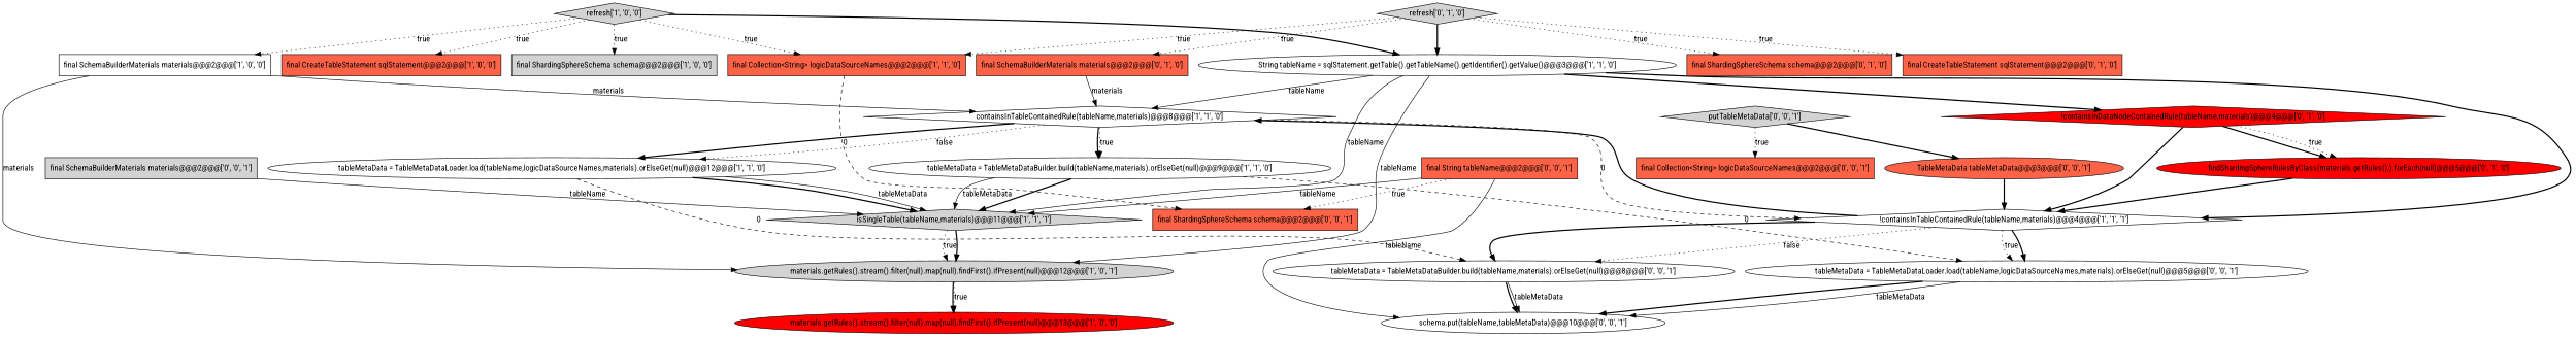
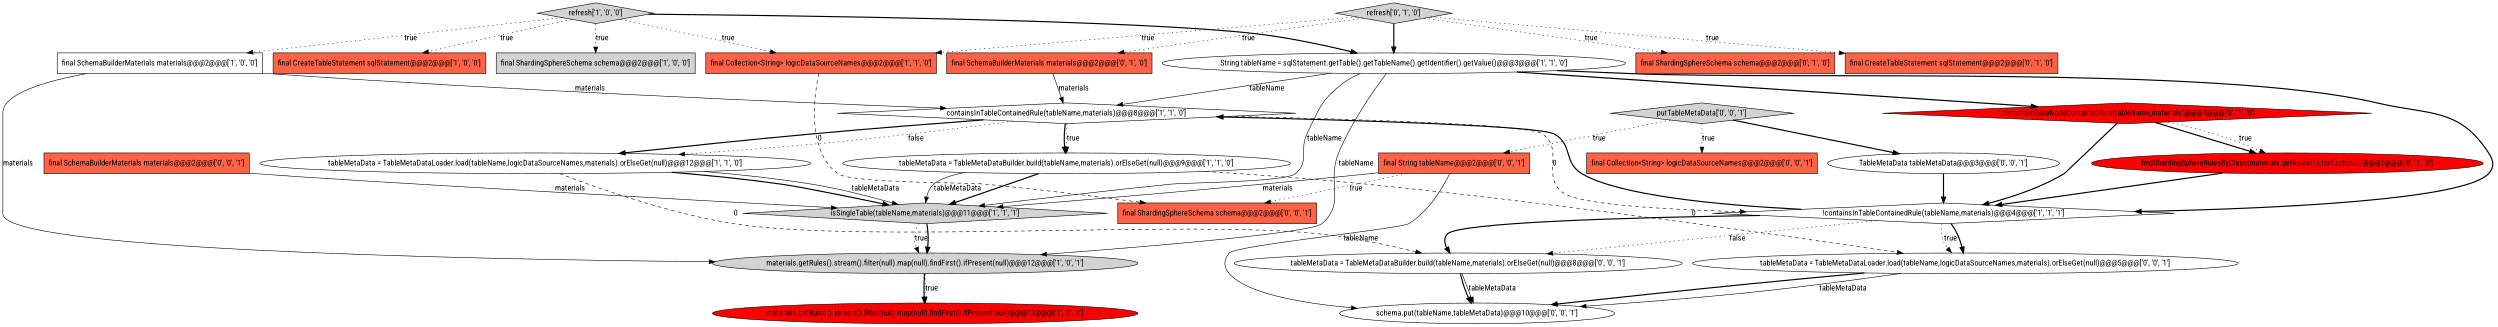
  digraph {
    fontname="Roboto Condensed"
    node [fillcolor=white fontname="Roboto Condensed" shape=box style=filled]
    edge [fontname="Roboto Condensed" style=bold]
    n1 [fillcolor=tomato label="final ShardingSphereSchema schema@@@2@@@['0', '0', '1']"]
    n2 [label="tableMetaData = TableMetaDataLoader.load(tableName,logicDataSourceNames,materials).orElseGet(null)@@@5@@@['0', '0', '1']" shape=ellipse]
    n3 [label="schema.put(tableName,tableMetaData)@@@10@@@['0', '0', '1']" shape=ellipse]
    n4 [label="containsInTableContainedRule(tableName,materials)@@@8@@@['1', '1', '0']" shape=diamond]
    n5 [label="tableMetaData = TableMetaDataBuilder.build(tableName,materials).orElseGet(null)@@@9@@@['1', '1', '0']" shape=ellipse]
    n6 [label="!containsInTableContainedRule(tableName,materials)@@@4@@@['1', '1', '1']" shape=diamond]
    n7 [label="tableMetaData = TableMetaDataLoader.load(tableName,logicDataSourceNames,materials).orElseGet(null)@@@12@@@['1', '1', '0']" shape=ellipse]
    n8 [fillcolor=lightgray label="isSingleTable(tableName,materials)@@@11@@@['1', '1', '1']" shape=diamond]
    n9 [label="tableMetaData = TableMetaDataBuilder.build(tableName,materials).orElseGet(null)@@@8@@@['0', '0', '1']" shape=ellipse]
    n10 [fillcolor=lightgray label="refresh['1', '0', '0']" shape=diamond]
    n11 [fillcolor=lightgray label="final ShardingSphereSchema schema@@@2@@@['1', '0', '0']"]
    n12 [label="final SchemaBuilderMaterials materials@@@2@@@['1', '0', '0']"]
    n13 [fillcolor=tomato label="final Collection<String> logicDataSourceNames@@@2@@@['1', '1', '0']"]
    n14 [label="String tableName = sqlStatement.getTable().getTableName().getIdentifier().getValue()@@@3@@@['1', '1', '0']" shape=ellipse]
    n15 [fillcolor=tomato label="final CreateTableStatement sqlStatement@@@2@@@['1', '0', '0']"]
    n16 [fillcolor=lightgray label="materials.getRules().stream().filter(null).map(null).findFirst().ifPresent(null)@@@12@@@['1', '0', '1']" shape=ellipse]
    n17 [fillcolor=red label="!containsInDataNodeContainedRule(tableName,materials)@@@4@@@['0', '1', '0']" shape=diamond]
    n18 [fillcolor=red label="materials.getRules().stream().filter(null).map(null).findFirst().ifPresent(null)@@@13@@@['1', '0', '0']" shape=ellipse]
    n19 [fillcolor=red label="findShardingSphereRulesByClass(materials.getRules(),).forEach(null)@@@5@@@['0', '1', '0']" shape=ellipse]
    n20 [fillcolor=tomato label="final ShardingSphereSchema schema@@@2@@@['0', '1', '0']"]
    n21 [fillcolor=tomato label="final String tableName@@@2@@@['0', '0', '1']"]
-   n22 [fillcolor=tomato label="TableMetaData tableMetaData@@@3@@@['0', '0', '1']" shape=ellipse]
+   n22 [label="TableMetaData tableMetaData@@@3@@@['0', '0', '1']" shape=ellipse]
    n23 [fillcolor=tomato label="final CreateTableStatement sqlStatement@@@2@@@['0', '1', '0']"]
    n24 [fillcolor=lightgray label="putTableMetaData['0', '0', '1']" shape=diamond]
    n25 [fillcolor=tomato label="final Collection<String> logicDataSourceNames@@@2@@@['0', '0', '1']"]
-   n26 [fillcolor=lightgray label="final SchemaBuilderMaterials materials@@@2@@@['0', '0', '1']"]
+   n26 [fillcolor=tomato label="final SchemaBuilderMaterials materials@@@2@@@['0', '0', '1']"]
    n27 [fillcolor=lightgray label="refresh['0', '1', '0']" shape=diamond]
    n28 [fillcolor=tomato label="final SchemaBuilderMaterials materials@@@2@@@['0', '1', '0']"]
    n2 -> n3 [label=tableMetaData style=solid]
    n2 -> n3
    n4 -> n5 [label=true style=dotted]
    n4 -> n5
    n4 -> n6 [label=0 style=dashed]
    n4 -> n7 [label=false style=dotted]
    n4 -> n7
    n5 -> n2 [label=0 style=dashed]
    n5 -> n8
    n5 -> n8 [label=tableMetaData style=solid]
    n6 -> n2 [label=true style=dotted]
    n6 -> n2
    n6 -> n4
    n6 -> n9
    n6 -> n9 [label=false style=dotted]
    n7 -> n8
    n7 -> n8 [label=tableMetaData style=solid]
    n7 -> n9 [label=0 style=dashed]
    n8 -> n16 [label=true style=dotted]
    n8 -> n16
    n9 -> n3
    n9 -> n3 [label=tableMetaData style=solid]
    n10 -> n11 [label=true style=dotted]
    n10 -> n12 [label=true style=dotted]
    n10 -> n13 [label=true style=dotted]
    n10 -> n14
    n10 -> n15 [label=true style=dotted]
    n12 -> n4 [label=materials style=solid]
    n12 -> n16 [label=materials style=solid]
    n13 -> n1 [label=0 style=dashed]
    n14 -> n4 [label=tableName style=solid]
    n14 -> n6
    n14 -> n8 [label=tableName style=solid]
    n14 -> n16 [label=tableName style=solid]
    n14 -> n17
    n16 -> n18 [label=true style=dotted]
    n16 -> n18
    n17 -> n6
    n17 -> n19
    n17 -> n19 [label=true style=dotted]
    n19 -> n6
    n21 -> n1 [label=true style=dotted]
    n21 -> n3 [label=tableName style=solid]
-   n21 -> n8 [label=tableName style=solid]
+   n21 -> n8 [label=materials style=solid]
    n22 -> n6
+   n24 -> n21 [label=true style=dotted]
    n24 -> n22
    n24 -> n25 [label=true style=dotted]
-   n26 -> n8 [label=tableName style=solid]
+   n26 -> n8 [label=materials style=solid]
    n27 -> n13 [label=true style=dotted]
    n27 -> n14
    n27 -> n20 [label=true style=dotted]
    n27 -> n23 [label=true style=dotted]
    n27 -> n28 [label=true style=dotted]
    n28 -> n4 [label=materials style=solid]
  }
